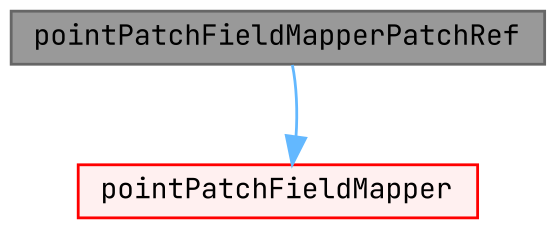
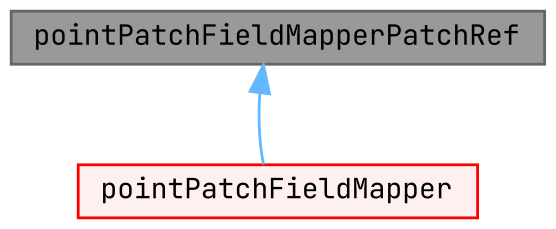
  digraph {
    fontname="JetBrains Mono"
    node [fontname="JetBrains Mono" fontsize=10 shape=box style=filled]
    n1 [color=gray40 fillcolor=grey60 fontcolor=black height=0.2 label=pointPatchFieldMapperPatchRef width=0.4]
    n2 [color=red fillcolor="#FFF0F0" height=0.2 label=pointPatchFieldMapper width=0.4]
-   n2 -> n1 [color=steelblue1 dir=back fontname="JetBrains Mono" fontsize=10 labelfontname=Helvetica labelfontsize=10 style=solid]
+   n1 -> n2 [color=steelblue1 dir=back fontname="JetBrains Mono" fontsize=10 labelfontname=Helvetica labelfontsize=10 style=solid]
  }
